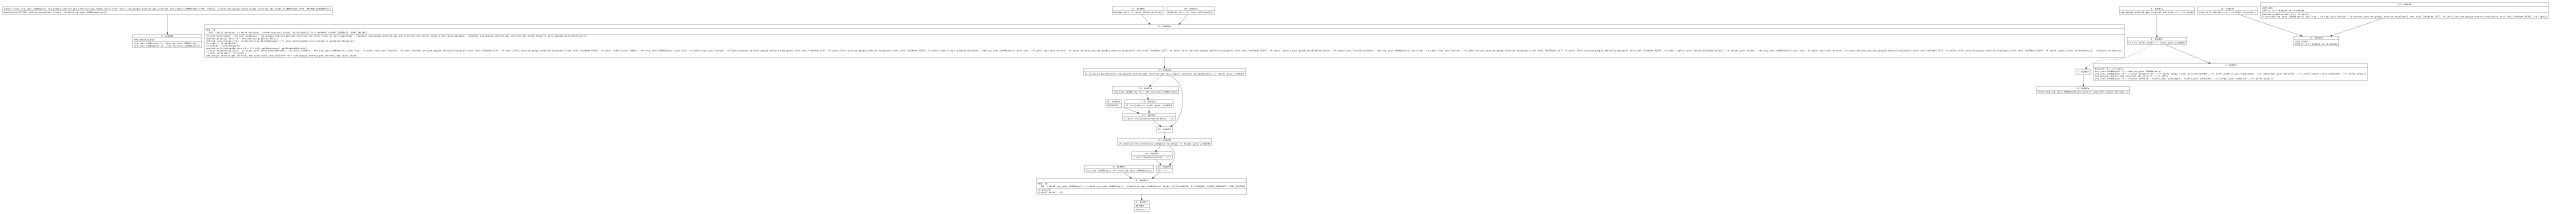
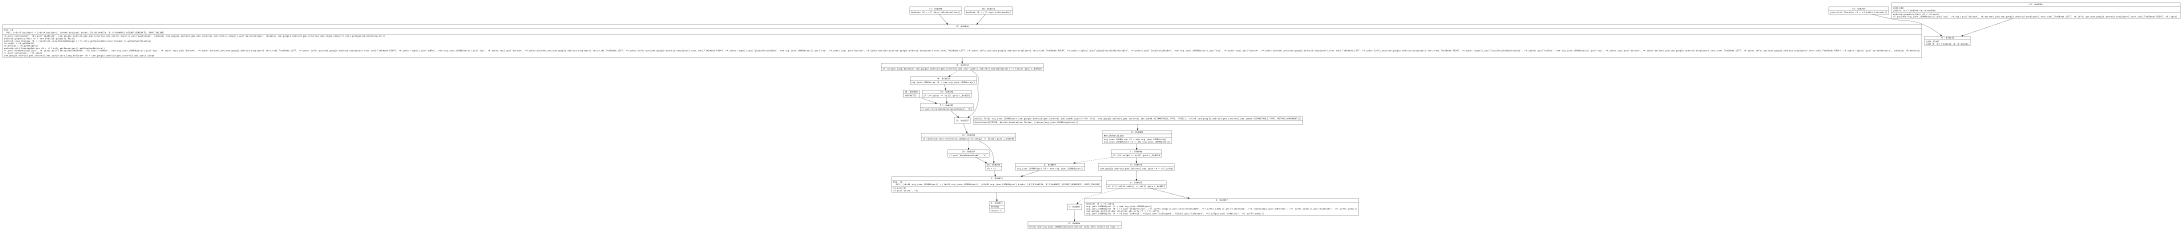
  digraph {
    fontname="Roboto Mono"
    node [fontname="Roboto Mono" shape=record]
    edge [fontname="Roboto Mono"]
    n1 [label="{0\:\ 0x0000|MTH_ENTER_BLOCK\l|org.json.JSONArray r2 = new org.json.JSONArray()\lorg.json.JSONObject r3 = new org.json.JSONObject()\l}"]
+   n2 [label="{1\:\ 0x000d|if (r12.zzfgd != null) goto L_0x001d\l}"]
    n3 [label="{2\:\ 0x000f|org.json.JSONObject r0 = new org.json.JSONObject()\l}"]
    n4 [label="{5\:\ 0x001d|com.google.android.gms.internal.ads.zzub r4 = r12.zzfgd\l}"]
    n5 [label="{3\:\ 0x0014|PHI: r0 \l  PHI: (r0v48 org.json.JSONObject) = (r0v35 org.json.JSONObject), (r0v50 org.json.JSONObject) binds: [B:25:0x0296, B:2:0x000f] A[DONT_GENERATE, DONT_INLINE]\l|r2.put(r0)\lr3.put(\"units\", r2)\l}"]
    n6 [label="{6\:\ 0x0025|if (r11.zzffo.zzmh() != null) goto L_0x002f\l}"]
    n7 [label="{4\:\ 0x001c|RETURN\l|return r3\l}"]
    n8 [label="{7\:\ 0x0027}"]
    n9 [label="{9\:\ 0x002f|boolean r5 = r4.zzbtq\lorg.json.JSONObject r1 = new org.json.JSONObject()\lorg.json.JSONObject r0 = r1.put(\"afmaVersion\", r11.zzffo.zzmg()).put(\"activeViewJSON\", r11.zzffo.zzmh()).put(\"timestamp\", r12.timestamp).put(\"adFormat\", r11.zzffo.zzmf()).put(\"hashCode\", r11.zzffo.zzmi())\lcom.google.android.gms.internal.ads.zztw r7 = r11.zzffo\lorg.json.JSONObject r6 = r0.put(\"isMraid\", false).put(\"isStopped\", false).put(\"isPaused\", r12.zzfga).put(\"isNative\", r11.zzffo.zzmj())\l}"]
    n10 [label="{8\:\ 0x002e|throw new org.json.JSONException(\"Active view Info cannot be null.\")\l}"]
    n11 [label="{11\:\ 0x0098|boolean r0 = r11.zzyt.isInteractive()\l}"]
    n12 [label="{12\:\ 0x009e|PHI: r0 \l  PHI: (r0v15 boolean) = (r0v14 boolean), (r0v46 boolean) binds: [B:20:0x027a, B:11:0x0098] A[DONT_GENERATE, DONT_INLINE]\l|r6.put(\"isScreenOn\", r0).put(\"appMuted\", com.google.android.gms.ads.internal.zzk.zzll().zzpr()).put(\"appVolume\", (double) com.google.android.gms.ads.internal.zzk.zzll().zzpq()).put(\"deviceVolume\", (double) com.google.android.gms.internal.ads.zzayb.zzba(r11.zzlj.getApplicationContext()))\landroid.graphics.Rect r6 = new android.graphics.Rect()\landroid.view.Display r0 = ((android.view.WindowManager) r11.zzlj.getSystemService(\"window\")).getDefaultDisplay()\lr6.right = r0.getWidth()\lr6.bottom = r0.getHeight()\landroid.util.DisplayMetrics r0 = r11.zzlj.getResources().getDisplayMetrics()\lr1.put(\"windowVisibility\", r4.zzza).put(\"isAttachedToWindow\", r5).put(\"viewBox\", new org.json.JSONObject().put(\"top\", r4.zzbtr.top).put(\"bottom\", r4.zzbtr.bottom).put(com.google.android.exoplayer2.text.ttml.TtmlNode.LEFT, r4.zzbtr.left).put(com.google.android.exoplayer2.text.ttml.TtmlNode.RIGHT, r4.zzbtr.right)).put(\"adBox\", new org.json.JSONObject().put(\"top\", r4.zzbts.top).put(\"bottom\", r4.zzbts.bottom).put(com.google.android.exoplayer2.text.ttml.TtmlNode.LEFT, r4.zzbts.left).put(com.google.android.exoplayer2.text.ttml.TtmlNode.RIGHT, r4.zzbts.right)).put(\"globalVisibleBox\", new org.json.JSONObject().put(\"top\", r4.zzbtt.top).put(\"bottom\", r4.zzbtt.bottom).put(com.google.android.exoplayer2.text.ttml.TtmlNode.LEFT, r4.zzbtt.left).put(com.google.android.exoplayer2.text.ttml.TtmlNode.RIGHT, r4.zzbtt.right)).put(\"globalVisibleBoxVisible\", r4.zzbtu).put(\"localVisibleBox\", new org.json.JSONObject().put(\"top\", r4.zzbtv.top).put(\"bottom\", r4.zzbtv.bottom).put(com.google.android.exoplayer2.text.ttml.TtmlNode.LEFT, r4.zzbtv.left).put(com.google.android.exoplayer2.text.ttml.TtmlNode.RIGHT, r4.zzbtv.right)).put(\"localVisibleBoxVisible\", r4.zzbtw).put(\"hitBox\", new org.json.JSONObject().put(\"top\", r4.zzbtx.top).put(\"bottom\", r4.zzbtx.bottom).put(com.google.android.exoplayer2.text.ttml.TtmlNode.LEFT, r4.zzbtx.left).put(com.google.android.exoplayer2.text.ttml.TtmlNode.RIGHT, r4.zzbtx.right)).put(\"screenDensity\", (double) r0.density)\lr1.put(\"isVisible\", r12.zzbtl)\lcom.google.android.gms.internal.ads.zzaci\<java.lang.Boolean\> r0 = com.google.android.gms.internal.ads.zzact.zzcqm\l}"]
    n13 [label="{20\:\ 0x027a|boolean r0 = r11.zzyt.isScreenOn()\l}"]
    n14 [label="{13\:\ 0x0234|if (((java.lang.Boolean) com.google.android.gms.internal.ads.zzyr.zzpe().zzd(r0)).booleanValue() == false) goto L_0x0287\l}"]
    n15 [label="{14\:\ 0x0236|org.json.JSONArray r5 = new org.json.JSONArray()\l}"]
    n16 [label="{22\:\ 0x0287}"]
    n17 [label="{15\:\ 0x023d|if (r4.zzbtz == null) goto L_0x0282\l}"]
    n18 [label="{23\:\ 0x028d|if (android.text.TextUtils.isEmpty(r12.zzfgc) != false) goto L_0x0296\l}"]
    n19 [label="{21\:\ 0x0282|r1.put(\"scrollableContainerBoxes\", r5)\l}"]
    n20 [label="{16\:\ 0x023f|java.util.Iterator r4 = r4.zzbtz.iterator()\l}"]
    n21 [label="{17\:\ 0x0245|LOOP_START\lLOOP:0: B:17:0x0245\-\>B:19:0x024b\l}"]
    n22 [label="{19\:\ 0x024b|LOOP_END\lLOOP:0: B:17:0x0245\-\>B:19:0x024b\l|android.graphics.Rect r0 = r4.next()\lr5.put(new org.json.JSONObject().put(\"top\", r0.top).put(\"bottom\", r0.bottom).put(com.google.android.exoplayer2.text.ttml.TtmlNode.LEFT, r0.left).put(com.google.android.exoplayer2.text.ttml.TtmlNode.RIGHT, r0.right))\l}"]
    n23 [label="{26\:\ 0x0282|SYNTHETIC\l}"]
    n24 [label="{24\:\ 0x028f|r1.put(\"doneReasonCode\", \"u\")\l}"]
    n25 [label="{25\:\ 0x0296|r0 = r1\l}"]
    n26 [label="{public final org.json.JSONObject com.google.android.gms.internal.ads.zzbmk.zza((r11v0 'this' com.google.android.gms.internal.ads.zzbmk A[IMMUTABLE_TYPE, THIS]), (r12v0 com.google.android.gms.internal.ads.zzbmo A[IMMUTABLE_TYPE, METHOD_ARGUMENT]))  | Annotation[SYSTEM, dalvik.annotation.Throws, \{value=[org.json.JSONException]\}]\l}"]
+   n1 -> n2
+   n2 -> n3 [style=dashed]
+   n2 -> n4
    n3 -> n5
    n4 -> n6
    n5 -> n7
    n6 -> n8 [style=dashed]
    n6 -> n9
    n8 -> n10
    n11 -> n12
    n12 -> n14
    n13 -> n12
    n14 -> n15 [style=dashed]
    n14 -> n16
    n15 -> n17
    n16 -> n18
    n17 -> n19
    n18 -> n24 [style=dashed]
    n18 -> n25
    n19 -> n16
    n20 -> n21
    n22 -> n21
    n23 -> n19
    n24 -> n25
    n25 -> n5
    n26 -> n1
  }
